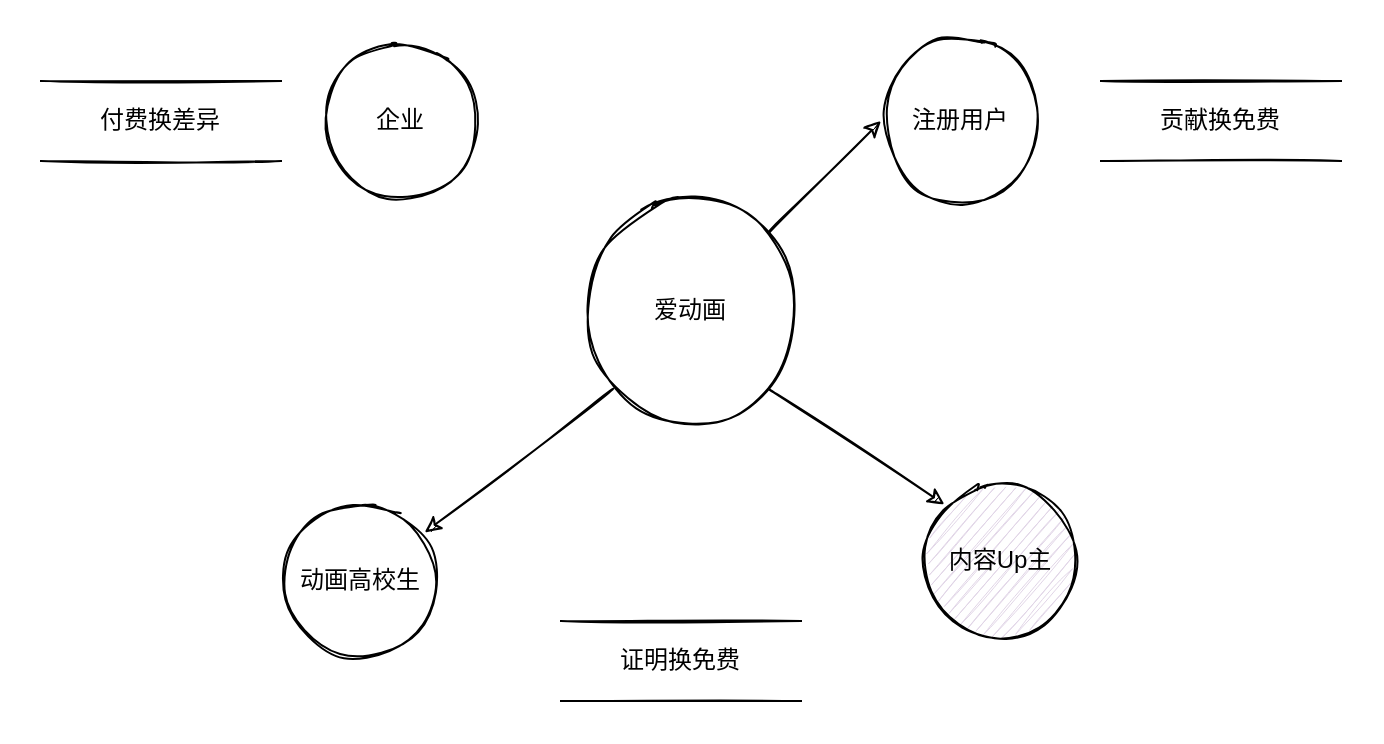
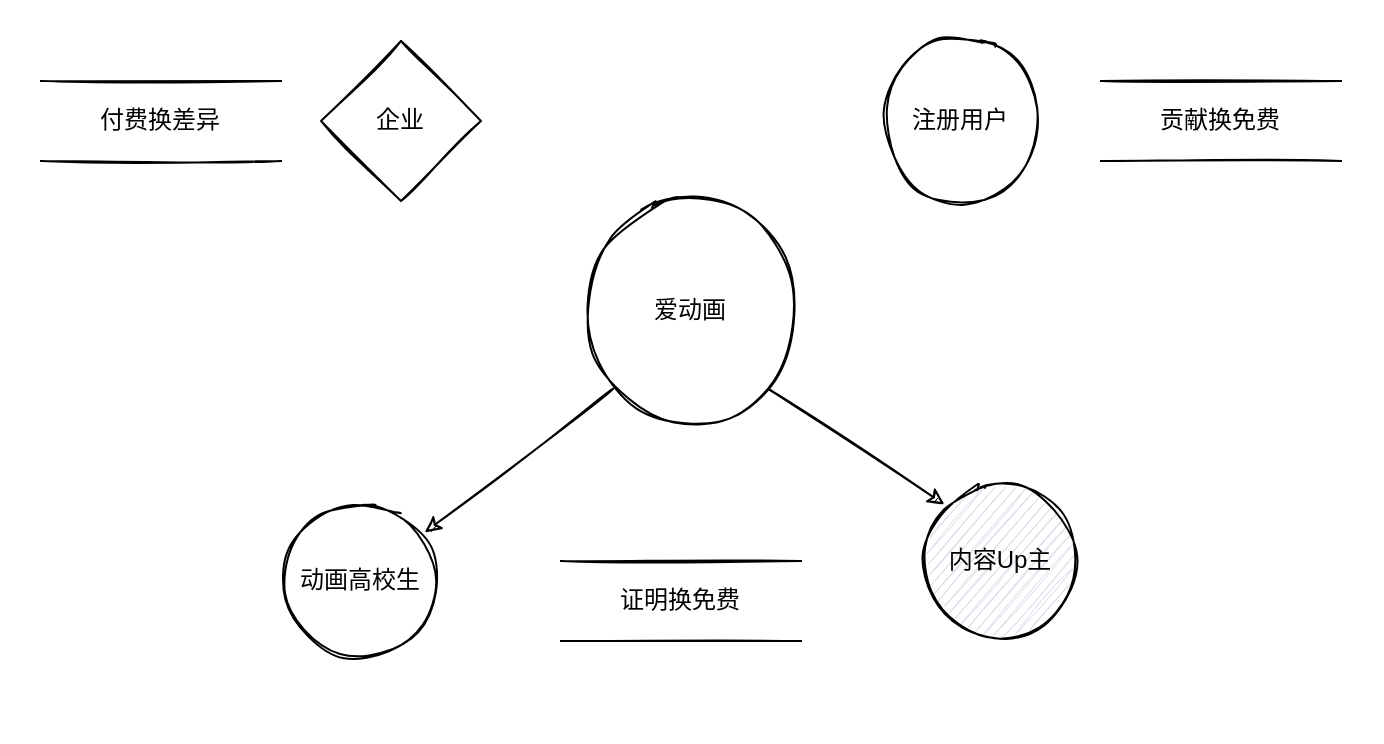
  <mxCell id="0" />
  <mxCell id="1" parent="0" />
  <mxCell id="2" value="爱动画" style="ellipse;whiteSpace=wrap;html=1;aspect=fixed;sketch=1;" parent="1" vertex="1"><mxGeometry x="290" y="100" width="110" height="110" as="geometry" /></mxCell>
  <mxCell id="3" value="注册用户" style="ellipse;whiteSpace=wrap;html=1;aspect=fixed;sketch=1;" parent="1" vertex="1"><mxGeometry x="440" y="20" width="80" height="80" as="geometry" /></mxCell>
  <mxCell id="4" value="动画高校生" style="ellipse;whiteSpace=wrap;html=1;aspect=fixed;sketch=1;" parent="1" vertex="1"><mxGeometry x="140" y="250" width="80" height="80" as="geometry" /></mxCell>
  <mxCell id="5" value="内容Up主" style="ellipse;whiteSpace=wrap;html=1;aspect=fixed;sketch=1;fillColor=#e1d5e7;" parent="1" vertex="1"><mxGeometry x="460" y="240" width="80" height="80" as="geometry" /></mxCell>
- <mxCell id="6" value="企业" style="ellipse;whiteSpace=wrap;html=1;aspect=fixed;sketch=1;" parent="1" vertex="1"><mxGeometry x="160" y="20" width="80" height="80" as="geometry" /></mxCell>
- <mxCell id="7" value="" style="endArrow=classic;html=1;rounded=0;exitX=1;exitY=0;exitDx=0;exitDy=0;entryX=0;entryY=0.5;entryDx=0;entryDy=0;sketch=1;curved=1;" parent="1" source="2" target="3" edge="1"><mxGeometry width="50" height="50" relative="1" as="geometry"><mxPoint x="320" y="60" as="sourcePoint" /><mxPoint x="370" y="10" as="targetPoint" /></mxGeometry></mxCell>
+ <mxCell id="6" value="企业" style="rhombus;whiteSpace=wrap;html=1;aspect=fixed;sketch=1;" parent="1" vertex="1"><mxGeometry x="160" y="20" width="80" height="80" as="geometry" /></mxCell>
  <mxCell id="8" value="" style="endArrow=classic;html=1;rounded=0;exitX=1;exitY=1;exitDx=0;exitDy=0;entryX=0;entryY=0;entryDx=0;entryDy=0;sketch=1;curved=1;" parent="1" source="2" target="5" edge="1"><mxGeometry width="50" height="50" relative="1" as="geometry"><mxPoint x="400" y="210" as="sourcePoint" /><mxPoint x="450" y="160" as="targetPoint" /></mxGeometry></mxCell>
  <mxCell id="9" value="" style="endArrow=classic;html=1;rounded=0;exitX=0;exitY=1;exitDx=0;exitDy=0;sketch=1;curved=1;" parent="1" source="2" target="4" edge="1"><mxGeometry width="50" height="50" relative="1" as="geometry"><mxPoint x="210" y="180" as="sourcePoint" /><mxPoint x="260" y="130" as="targetPoint" /></mxGeometry></mxCell>
  <mxCell id="10" value="贡献换免费" style="shape=partialRectangle;whiteSpace=wrap;html=1;left=0;right=0;fillColor=none;sketch=1;" parent="1" vertex="1"><mxGeometry x="550" y="40" width="120" height="40" as="geometry" /></mxCell>
- <mxCell id="11" value="证明换免费" style="shape=partialRectangle;whiteSpace=wrap;html=1;left=0;right=0;fillColor=none;sketch=1;" parent="1" vertex="1"><mxGeometry x="280" y="310" width="120" height="40" as="geometry" /></mxCell>
+ <mxCell id="11" value="证明换免费" style="shape=partialRectangle;whiteSpace=wrap;html=1;left=0;right=0;fillColor=none;sketch=1;" parent="1" vertex="1"><mxGeometry x="280" y="280" width="120" height="40" as="geometry" /></mxCell>
  <mxCell id="12" value="付费换差异" style="shape=partialRectangle;whiteSpace=wrap;html=1;left=0;right=0;fillColor=none;sketch=1;" parent="1" vertex="1"><mxGeometry x="20" y="40" width="120" height="40" as="geometry" /></mxCell>
